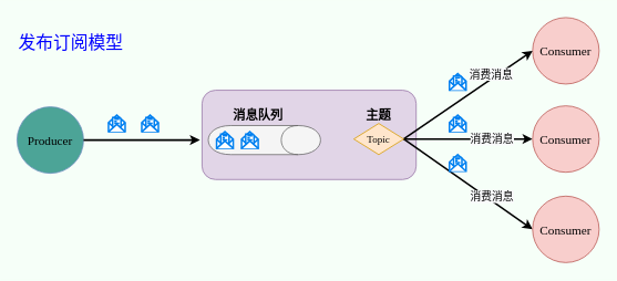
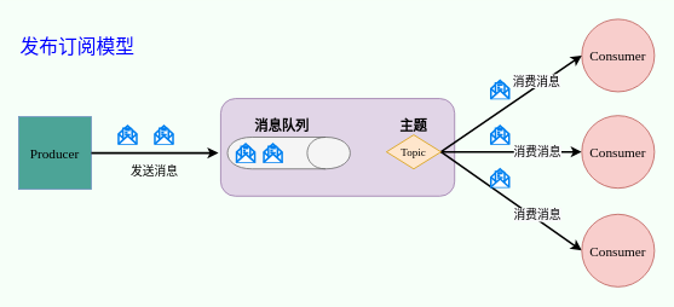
  <mxCell id="0" />
  <mxCell id="1" parent="0" />
  <mxCell id="2" value="" style="rounded=1;whiteSpace=wrap;html=1;fillColor=#e1d5e7;strokeColor=#9673a6;fontFamily=JetBrains Mono;fontSource=https%3A%2F%2Ffonts.googleapis.com%2Fcss%3Ffamily%3DJetBrains%2BMono;" vertex="1" parent="1"><mxGeometry x="242.5" y="108" width="257.5" height="107.5" as="geometry" /></mxCell>
- <mxCell id="3" value="&lt;font style=&quot;font-size: 15px&quot;&gt;Producer&lt;/font&gt;" style="ellipse;whiteSpace=wrap;html=1;aspect=fixed;fillColor=#4CA497;strokeColor=#6c8ebf;sketch=0;shadow=0;fontFamily=JetBrains Mono;fontSource=https%3A%2F%2Ffonts.googleapis.com%2Fcss%3Ffamily%3DJetBrains%2BMono;" vertex="1" parent="1"><mxGeometry x="20" y="128" width="80" height="80" as="geometry" /></mxCell>
+ <mxCell id="3" value="&lt;font style=&quot;font-size: 15px&quot;&gt;Producer&lt;/font&gt;" style="whiteSpace=wrap;html=1;aspect=fixed;fillColor=#4CA497;strokeColor=#6c8ebf;sketch=0;shadow=0;fontFamily=JetBrains Mono;fontSource=https%3A%2F%2Ffonts.googleapis.com%2Fcss%3Ffamily%3DJetBrains%2BMono;rounded=0;" vertex="1" parent="1"><mxGeometry x="20" y="128" width="80" height="80" as="geometry" /></mxCell>
  <mxCell id="4" value="" style="endArrow=classic;html=1;fontSize=15;fontColor=#FF8000;exitX=1;exitY=0.5;exitDx=0;exitDy=0;sketch=0;shadow=0;strokeWidth=2;fontFamily=JetBrains Mono;fontSource=https%3A%2F%2Ffonts.googleapis.com%2Fcss%3Ffamily%3DJetBrains%2BMono;" edge="1" parent="1" source="3"><mxGeometry width="50" height="50" relative="1" as="geometry"><mxPoint x="110" y="178" as="sourcePoint" /><mxPoint x="240" y="168" as="targetPoint" /></mxGeometry></mxCell>
  <mxCell id="5" value="" style="html=1;verticalLabelPosition=bottom;align=center;labelBackgroundColor=#ffffff;verticalAlign=top;strokeWidth=2;strokeColor=#0080F0;shadow=0;dashed=0;shape=mxgraph.ios7.icons.envelope_(message);fontSize=15;fontColor=#FF8000;sketch=0;fontFamily=JetBrains Mono;fontSource=https%3A%2F%2Ffonts.googleapis.com%2Fcss%3Ffamily%3DJetBrains%2BMono;" vertex="1" parent="1"><mxGeometry x="130" y="138" width="20" height="20" as="geometry" /></mxCell>
  <mxCell id="6" value="" style="shape=cylinder;whiteSpace=wrap;html=1;boundedLbl=1;backgroundOutline=1;rotation=90;fillColor=#f5f5f5;strokeColor=#666666;fontColor=#333333;sketch=0;shadow=0;fontFamily=JetBrains Mono;fontSource=https%3A%2F%2Ffonts.googleapis.com%2Fcss%3Ffamily%3DJetBrains%2BMono;" vertex="1" parent="1"><mxGeometry x="300" y="100.5" width="35" height="135" as="geometry" /></mxCell>
  <mxCell id="7" value="" style="html=1;verticalLabelPosition=bottom;align=center;labelBackgroundColor=#ffffff;verticalAlign=top;strokeWidth=2;strokeColor=#0080F0;shadow=0;dashed=0;shape=mxgraph.ios7.icons.envelope_(message);fontSize=15;fontColor=#FF8000;sketch=0;fontFamily=JetBrains Mono;fontSource=https%3A%2F%2Ffonts.googleapis.com%2Fcss%3Ffamily%3DJetBrains%2BMono;" vertex="1" parent="1"><mxGeometry x="170" y="138" width="20" height="20" as="geometry" /></mxCell>
  <mxCell id="8" value="" style="html=1;verticalLabelPosition=bottom;align=center;labelBackgroundColor=#ffffff;verticalAlign=top;strokeWidth=2;strokeColor=#0080F0;shadow=0;dashed=0;shape=mxgraph.ios7.icons.envelope_(message);fontSize=15;fontColor=#FF8000;sketch=0;fontFamily=JetBrains Mono;fontSource=https%3A%2F%2Ffonts.googleapis.com%2Fcss%3Ffamily%3DJetBrains%2BMono;" vertex="1" parent="1"><mxGeometry x="290" y="158" width="20" height="20" as="geometry" /></mxCell>
  <mxCell id="9" value="" style="html=1;verticalLabelPosition=bottom;align=center;labelBackgroundColor=#ffffff;verticalAlign=top;strokeWidth=2;strokeColor=#0080F0;shadow=0;dashed=0;shape=mxgraph.ios7.icons.envelope_(message);fontSize=15;fontColor=#FF8000;sketch=0;fontFamily=JetBrains Mono;fontSource=https%3A%2F%2Ffonts.googleapis.com%2Fcss%3Ffamily%3DJetBrains%2BMono;" vertex="1" parent="1"><mxGeometry x="260" y="158" width="20" height="20" as="geometry" /></mxCell>
  <mxCell id="10" value="&lt;span style=&quot;font-size: 15px&quot;&gt;Consumer&lt;br&gt;&lt;/span&gt;" style="ellipse;whiteSpace=wrap;html=1;aspect=fixed;fillColor=#f8cecc;strokeColor=#b85450;sketch=0;shadow=0;fontFamily=JetBrains Mono;fontSource=https%3A%2F%2Ffonts.googleapis.com%2Fcss%3Ffamily%3DJetBrains%2BMono;" vertex="1" parent="1"><mxGeometry x="640" y="20.5" width="80" height="80" as="geometry" /></mxCell>
  <mxCell id="11" value="" style="endArrow=none;html=1;fontSize=15;fontColor=#FF8000;exitX=0;exitY=0.5;exitDx=0;exitDy=0;sketch=0;shadow=0;strokeWidth=2;startArrow=classic;startFill=1;endFill=0;fontFamily=JetBrains Mono;fontSource=https%3A%2F%2Ffonts.googleapis.com%2Fcss%3Ffamily%3DJetBrains%2BMono;entryX=1;entryY=0.5;entryDx=0;entryDy=0;" edge="1" parent="1" source="10" target="18"><mxGeometry width="50" height="50" relative="1" as="geometry"><mxPoint x="535" y="128" as="sourcePoint" /><mxPoint x="530" y="128" as="targetPoint" /></mxGeometry></mxCell>
  <mxCell id="12" value="&lt;span style=&quot;font-size: 13px; background-color: rgb(248, 249, 250);&quot;&gt;消费消息&lt;/span&gt;" style="edgeLabel;html=1;align=center;verticalAlign=middle;resizable=0;points=[];fontFamily=JetBrains Mono;" vertex="1" connectable="0" parent="11"><mxGeometry x="-0.46" relative="1" as="geometry"><mxPoint x="-8" y="-1" as="offset" /></mxGeometry></mxCell>
+ <mxCell id="13" value="发送消息" style="text;html=1;strokeColor=none;fillColor=none;align=center;verticalAlign=middle;whiteSpace=wrap;rounded=0;sketch=0;shadow=0;fontSize=13;fontFamily=JetBrains Mono;fontSource=https%3A%2F%2Ffonts.googleapis.com%2Fcss%3Ffamily%3DJetBrains%2BMono;" vertex="1" parent="1"><mxGeometry x="140" y="178" width="60" height="20" as="geometry" /></mxCell>
  <mxCell id="14" value="消息队列" style="text;html=1;strokeColor=none;fillColor=none;align=center;verticalAlign=middle;whiteSpace=wrap;rounded=0;sketch=0;shadow=0;fontSize=15;fontStyle=1;fontFamily=JetBrains Mono;fontSource=https%3A%2F%2Ffonts.googleapis.com%2Fcss%3Ffamily%3DJetBrains%2BMono;" vertex="1" parent="1"><mxGeometry x="270" y="128" width="80" height="20" as="geometry" /></mxCell>
  <mxCell id="15" value="" style="html=1;verticalLabelPosition=bottom;align=center;labelBackgroundColor=#ffffff;verticalAlign=top;strokeWidth=2;strokeColor=#0080F0;shadow=0;dashed=0;shape=mxgraph.ios7.icons.envelope_(message);fontSize=15;fontColor=#FF8000;sketch=0;fontFamily=JetBrains Mono;fontSource=https%3A%2F%2Ffonts.googleapis.com%2Fcss%3Ffamily%3DJetBrains%2BMono;" vertex="1" parent="1"><mxGeometry x="540" y="88" width="20" height="20" as="geometry" /></mxCell>
  <mxCell id="16" style="edgeStyle=none;rounded=0;orthogonalLoop=1;jettySize=auto;html=1;entryX=0;entryY=0.5;entryDx=0;entryDy=0;strokeWidth=2;fontFamily=JetBrains Mono;fontSource=https%3A%2F%2Ffonts.googleapis.com%2Fcss%3Ffamily%3DJetBrains%2BMono;exitX=1;exitY=0.5;exitDx=0;exitDy=0;" edge="1" parent="1" source="18" target="22"><mxGeometry relative="1" as="geometry"><mxPoint x="490" y="168" as="sourcePoint" /></mxGeometry></mxCell>
  <mxCell id="17" style="edgeStyle=none;rounded=0;orthogonalLoop=1;jettySize=auto;html=1;entryX=0;entryY=0.5;entryDx=0;entryDy=0;strokeWidth=2;fontFamily=JetBrains Mono;fontSource=https%3A%2F%2Ffonts.googleapis.com%2Fcss%3Ffamily%3DJetBrains%2BMono;" edge="1" parent="1" source="18" target="21"><mxGeometry relative="1" as="geometry" /></mxCell>
  <mxCell id="18" value="Topic" style="rhombus;whiteSpace=wrap;html=1;fillColor=#ffe6cc;strokeColor=#d79b00;fontFamily=JetBrains Mono;fontSource=https%3A%2F%2Ffonts.googleapis.com%2Fcss%3Ffamily%3DJetBrains%2BMono;" vertex="1" parent="1"><mxGeometry x="425" y="148" width="60" height="37.5" as="geometry" /></mxCell>
  <mxCell id="19" value="主题" style="text;html=1;strokeColor=none;fillColor=none;align=center;verticalAlign=middle;whiteSpace=wrap;rounded=0;sketch=0;shadow=0;fontSize=15;fontStyle=1;fontFamily=JetBrains Mono;fontSource=https%3A%2F%2Ffonts.googleapis.com%2Fcss%3Ffamily%3DJetBrains%2BMono;" vertex="1" parent="1"><mxGeometry x="415" y="128" width="80" height="20" as="geometry" /></mxCell>
  <mxCell id="20" value="发布订阅模型" style="text;html=1;fontSize=21;fontColor=#0000FF;fontFamily=JetBrains Mono;fontSource=https%3A%2F%2Ffonts.googleapis.com%2Fcss%3Ffamily%3DJetBrains%2BMono;" vertex="1" parent="1"><mxGeometry x="20" y="33" width="70" height="30" as="geometry" /></mxCell>
  <mxCell id="21" value="&lt;span style=&quot;font-size: 15px&quot;&gt;Consumer&lt;br&gt;&lt;/span&gt;" style="ellipse;whiteSpace=wrap;html=1;aspect=fixed;fillColor=#f8cecc;strokeColor=#b85450;sketch=0;shadow=0;fontFamily=JetBrains Mono;fontSource=https%3A%2F%2Ffonts.googleapis.com%2Fcss%3Ffamily%3DJetBrains%2BMono;" vertex="1" parent="1"><mxGeometry x="640" y="126.75" width="80" height="80" as="geometry" /></mxCell>
  <mxCell id="22" value="&lt;span style=&quot;font-size: 15px&quot;&gt;Consumer&lt;br&gt;&lt;/span&gt;" style="ellipse;whiteSpace=wrap;html=1;aspect=fixed;fillColor=#f8cecc;strokeColor=#b85450;sketch=0;shadow=0;fontFamily=JetBrains Mono;fontSource=https%3A%2F%2Ffonts.googleapis.com%2Fcss%3Ffamily%3DJetBrains%2BMono;" vertex="1" parent="1"><mxGeometry x="640" y="235.5" width="80" height="80" as="geometry" /></mxCell>
  <mxCell id="23" value="" style="html=1;verticalLabelPosition=bottom;align=center;labelBackgroundColor=#ffffff;verticalAlign=top;strokeWidth=2;strokeColor=#0080F0;shadow=0;dashed=0;shape=mxgraph.ios7.icons.envelope_(message);fontSize=15;fontColor=#FF8000;sketch=0;fontFamily=JetBrains Mono;fontSource=https%3A%2F%2Ffonts.googleapis.com%2Fcss%3Ffamily%3DJetBrains%2BMono;" vertex="1" parent="1"><mxGeometry x="540" y="185.5" width="20" height="20" as="geometry" /></mxCell>
  <mxCell id="24" value="" style="html=1;verticalLabelPosition=bottom;align=center;labelBackgroundColor=#ffffff;verticalAlign=top;strokeWidth=2;strokeColor=#0080F0;shadow=0;dashed=0;shape=mxgraph.ios7.icons.envelope_(message);fontSize=15;fontColor=#FF8000;sketch=0;fontFamily=JetBrains Mono;fontSource=https%3A%2F%2Ffonts.googleapis.com%2Fcss%3Ffamily%3DJetBrains%2BMono;" vertex="1" parent="1"><mxGeometry x="540" y="138" width="20" height="20" as="geometry" /></mxCell>
  <mxCell id="25" value="&lt;span style=&quot;font-size: 13px; background-color: rgb(248, 249, 250);&quot;&gt;消费消息&lt;/span&gt;" style="edgeLabel;html=1;align=center;verticalAlign=middle;resizable=0;points=[];fontFamily=JetBrains Mono;" vertex="1" connectable="0" parent="1"><mxGeometry x="590.004" y="166.745" as="geometry" /></mxCell>
  <mxCell id="26" value="&lt;span style=&quot;font-size: 13px; background-color: rgb(248, 249, 250);&quot;&gt;消费消息&lt;/span&gt;" style="edgeLabel;html=1;align=center;verticalAlign=middle;resizable=0;points=[];fontFamily=JetBrains Mono;" vertex="1" connectable="0" parent="1"><mxGeometry x="590.004" y="235.495" as="geometry" /></mxCell>
